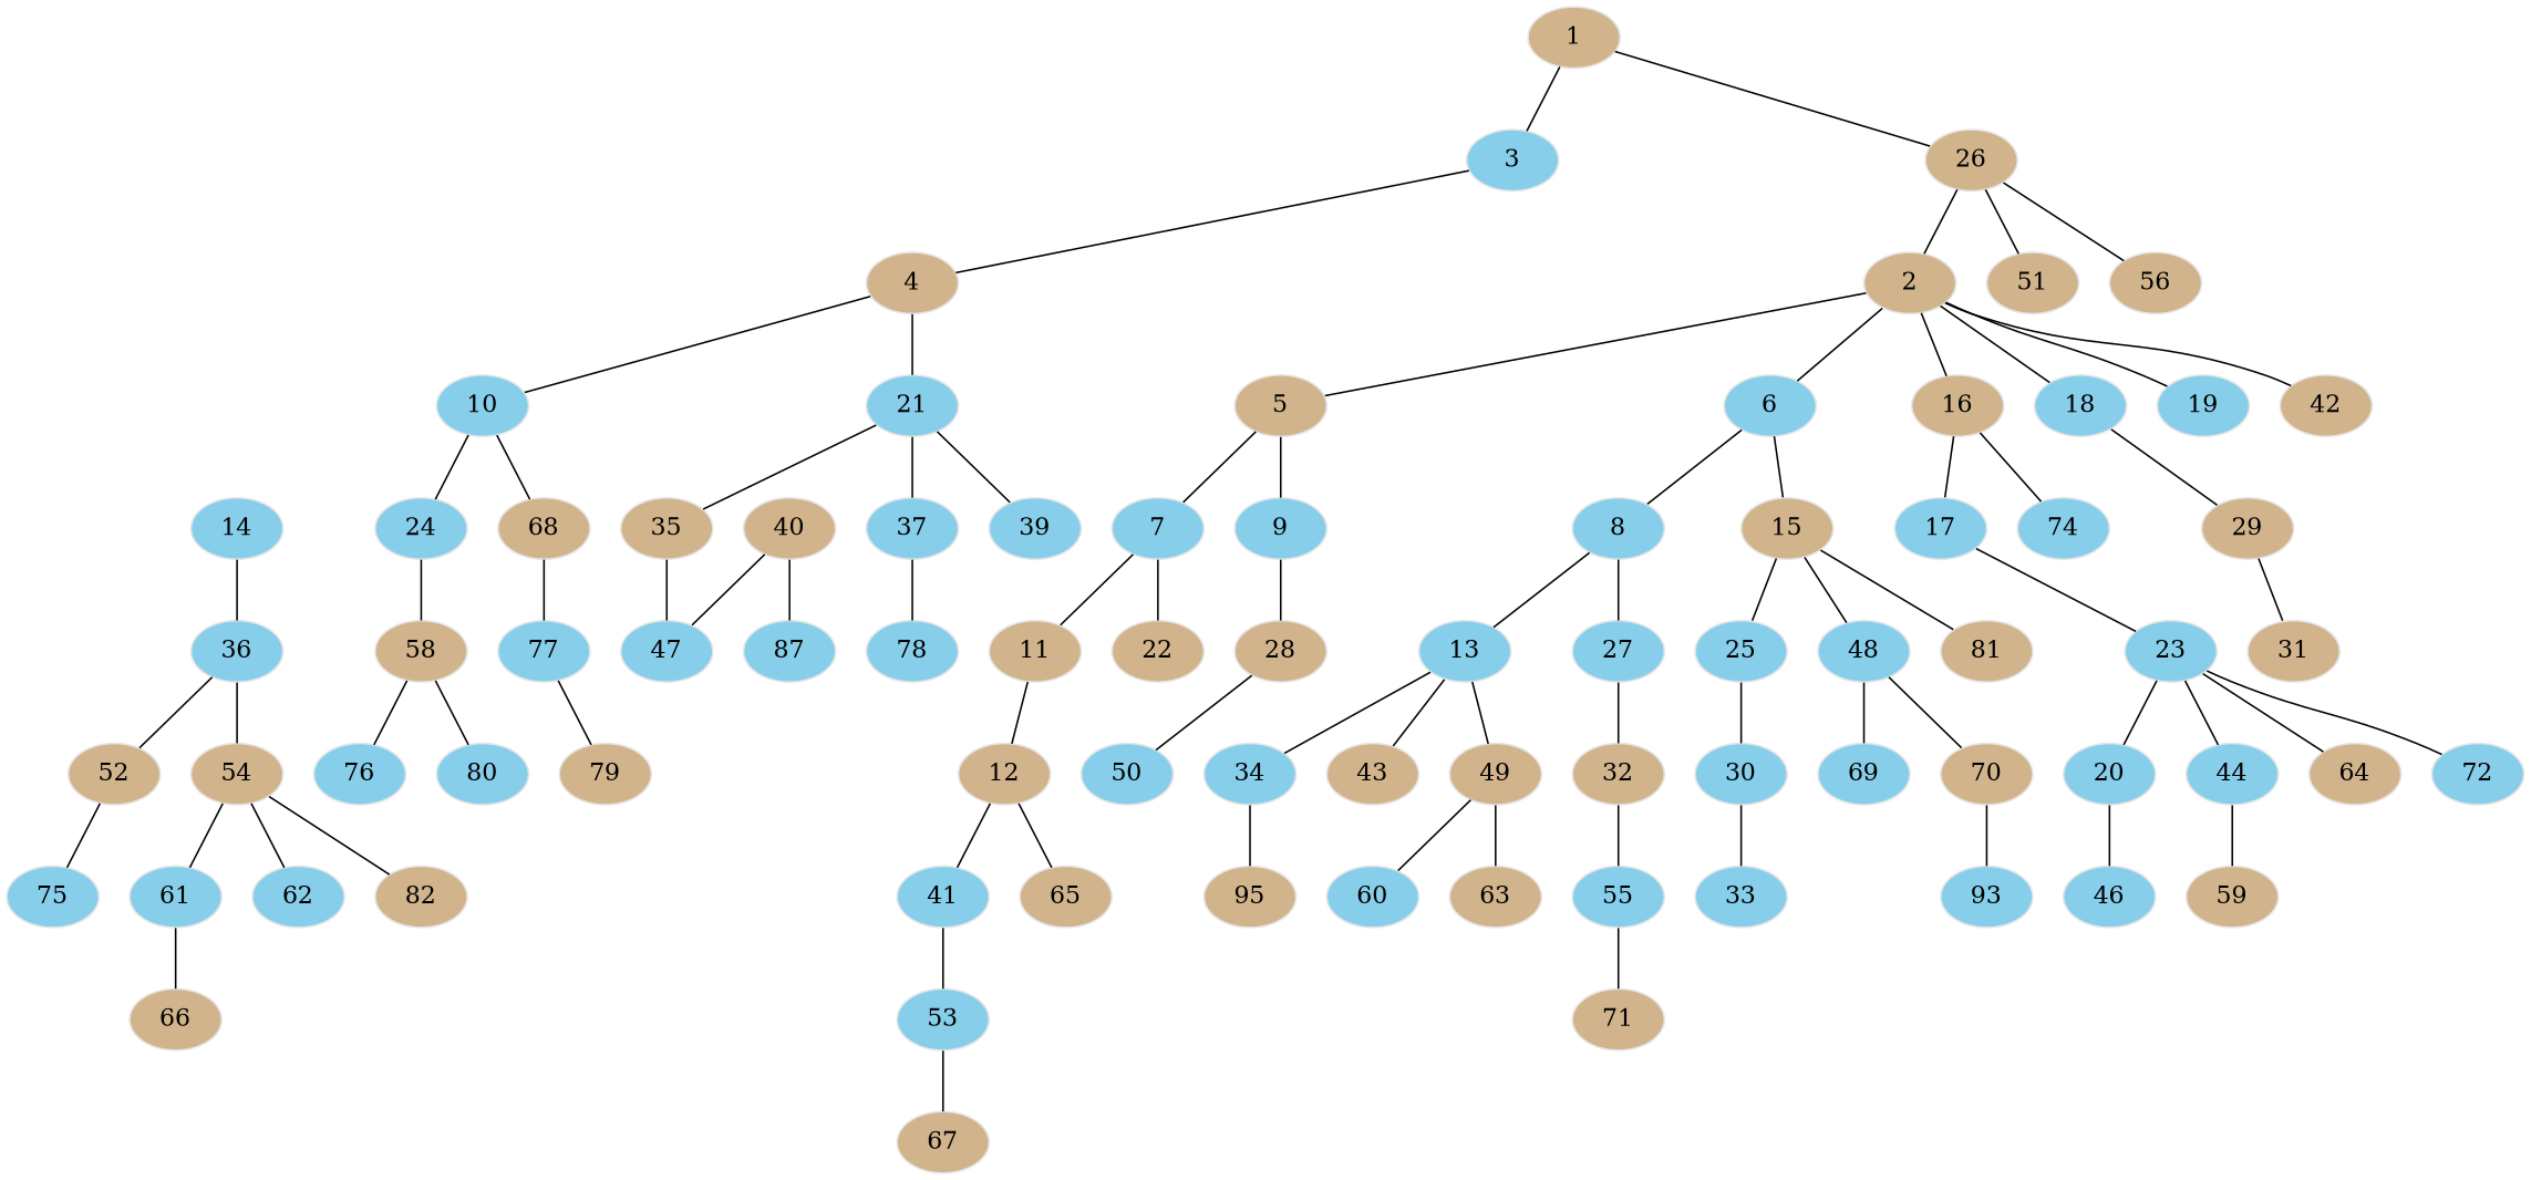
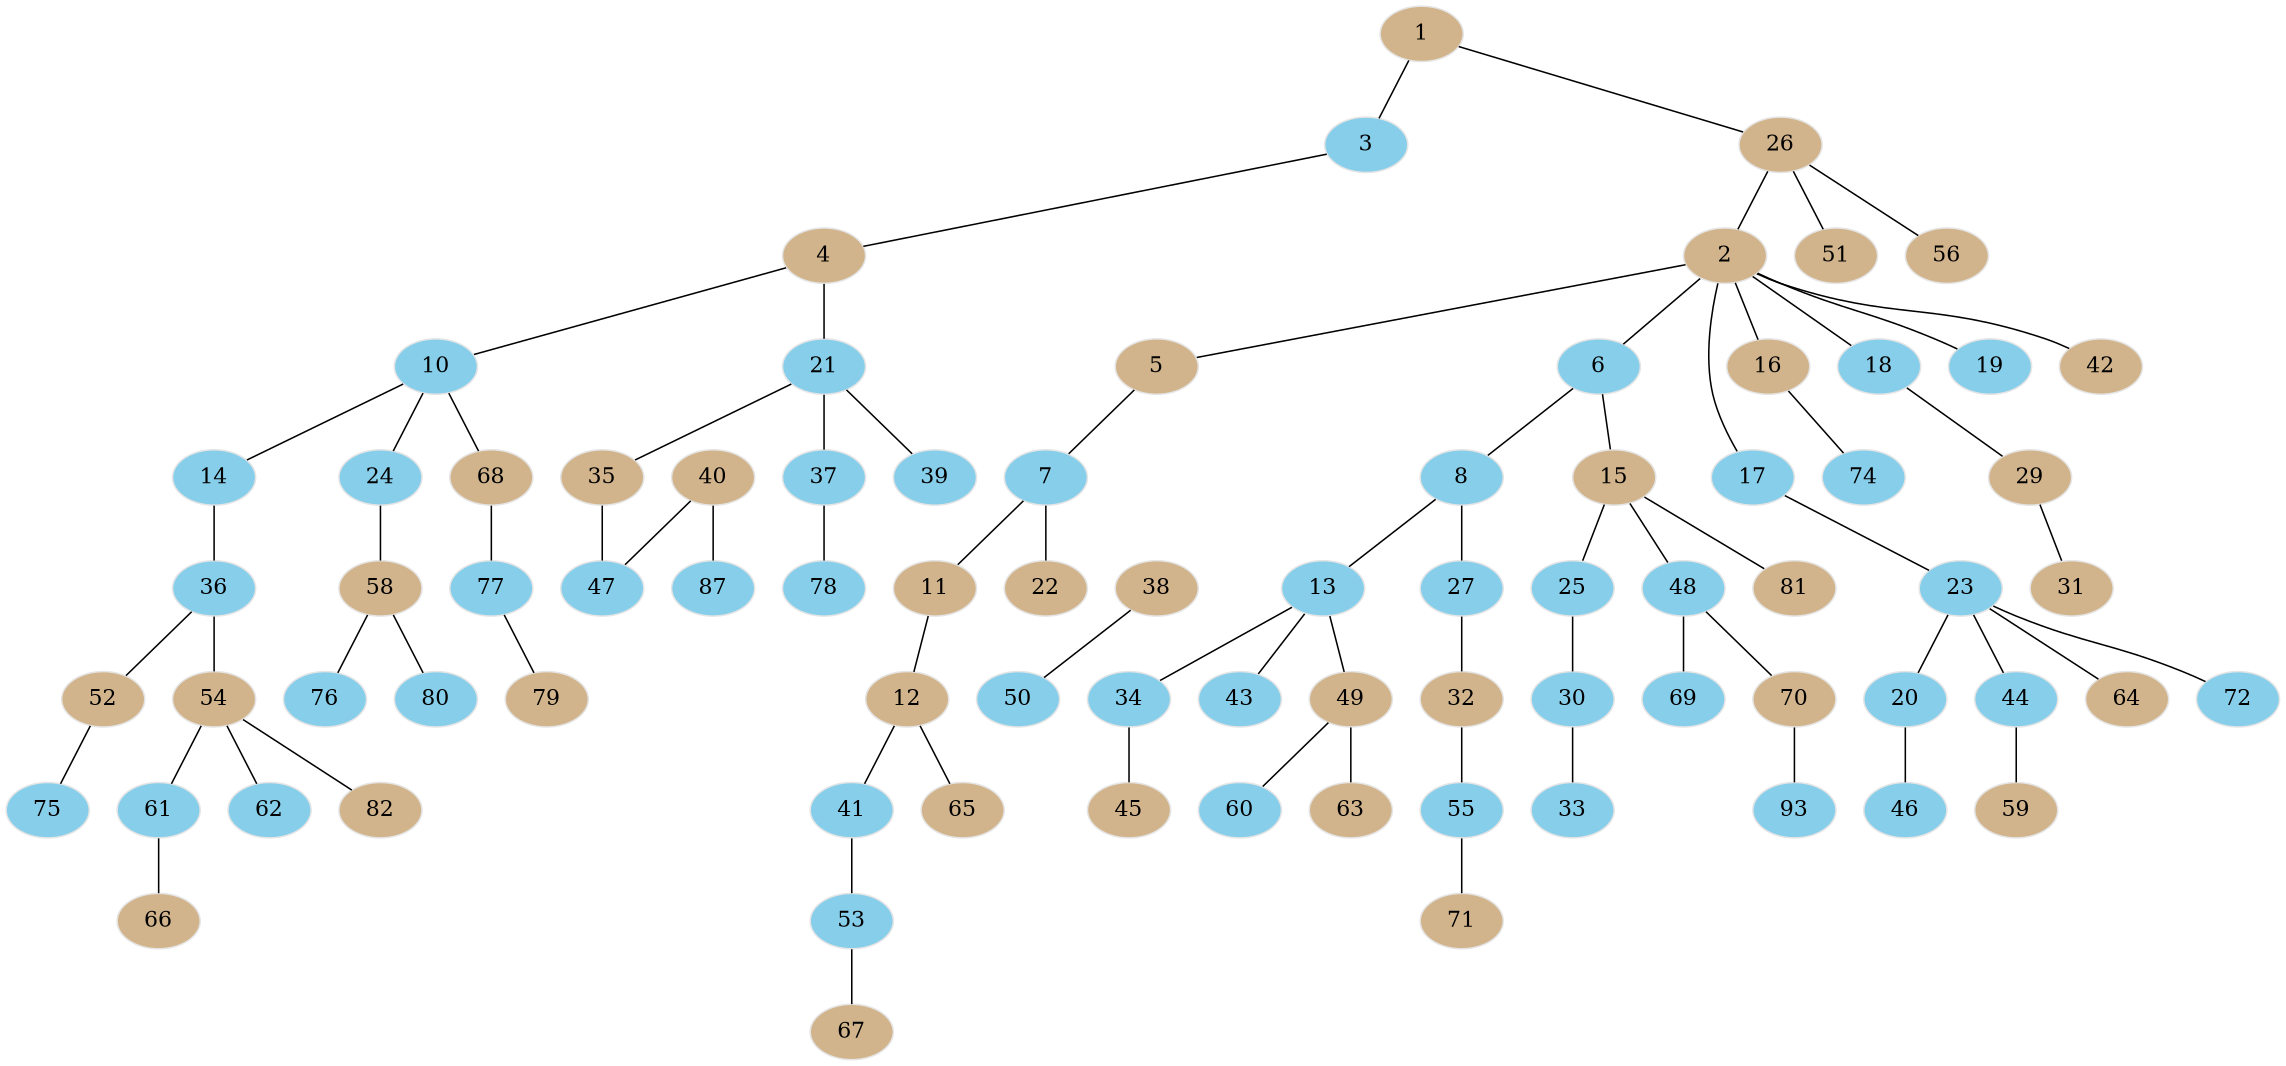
  graph {
    node [color=gray90 fillcolor=skyblue style=filled]
    1 [fillcolor=tan]
    3
    26 [fillcolor=tan]
    2 [fillcolor=tan]
    5 [fillcolor=tan]
    6
    16 [fillcolor=tan]
    17
    18
    19
    42 [fillcolor=tan]
    4 [fillcolor=tan]
    51 [fillcolor=tan]
    56 [fillcolor=tan]
    7
-   9
    8
    15 [fillcolor=tan]
    74
    23
    29 [fillcolor=tan]
    10
    21
    14
    24
    68 [fillcolor=tan]
    35 [fillcolor=tan]
    37
    39
    11 [fillcolor=tan]
    22 [fillcolor=tan]
-   38 [fillcolor=tan label=28]
+   38 [fillcolor=tan]
    13
    27
    25
    48
    81 [fillcolor=tan]
    12 [fillcolor=tan]
    34
-   43 [fillcolor=tan]
+   43
    49 [fillcolor=tan]
    32 [fillcolor=tan]
    50
    36
    58 [fillcolor=tan]
    77
    41
    65 [fillcolor=tan]
    53
-   45 [fillcolor=tan label=95]
+   45 [fillcolor=tan]
    60
    63 [fillcolor=tan]
    52 [fillcolor=tan]
    54 [fillcolor=tan]
    30
    69
    70 [fillcolor=tan]
    20
    46
    44
    64 [fillcolor=tan]
    72
    31 [fillcolor=tan]
    47
    78
    59 [fillcolor=tan]
    76
    80
    33
    55
    71 [fillcolor=tan]
    40 [fillcolor=tan]
    n73 [label=87]
    75
    61
    62
    82 [fillcolor=tan]
    67 [fillcolor=tan]
    n79 [label=93]
    66 [fillcolor=tan]
    79 [fillcolor=tan]
    1 -- 3
    1 -- 26
    3 -- 4
    26 -- 2
    26 -- 51
    26 -- 56
    2 -- 5
    2 -- 6
    2 -- 16
-   16 -- 17
+   2 -- 17
    2 -- 18
    2 -- 19
    2 -- 42
    5 -- 7
-   5 -- 9
    6 -- 8
    6 -- 15
    16 -- 74
    17 -- 23
    18 -- 29
    4 -- 10
    4 -- 21
    7 -- 11
    7 -- 22
-   9 -- 38
    8 -- 13
    8 -- 27
    15 -- 25
    15 -- 48
    15 -- 81
    23 -- 20
    23 -- 44
    23 -- 64
    23 -- 72
    29 -- 31
+   10 -- 14
    10 -- 24
    10 -- 68
    21 -- 35
    21 -- 37
    21 -- 39
    14 -- 36
    24 -- 58
    68 -- 77
    35 -- 47
    37 -- 78
    11 -- 12
    38 -- 50
    13 -- 34
    13 -- 43
    13 -- 49
    27 -- 32
    25 -- 30
    48 -- 69
    48 -- 70
    12 -- 41
    12 -- 65
    34 -- 45
    49 -- 60
    49 -- 63
    32 -- 55
    36 -- 52
    36 -- 54
    58 -- 76
    58 -- 80
    77 -- 79
    41 -- 53
    53 -- 67
    52 -- 75
    54 -- 61
    54 -- 62
    54 -- 82
    30 -- 33
    70 -- n79
    20 -- 46
    44 -- 59
    55 -- 71
    40 -- 47
    40 -- n73
    61 -- 66
  }
